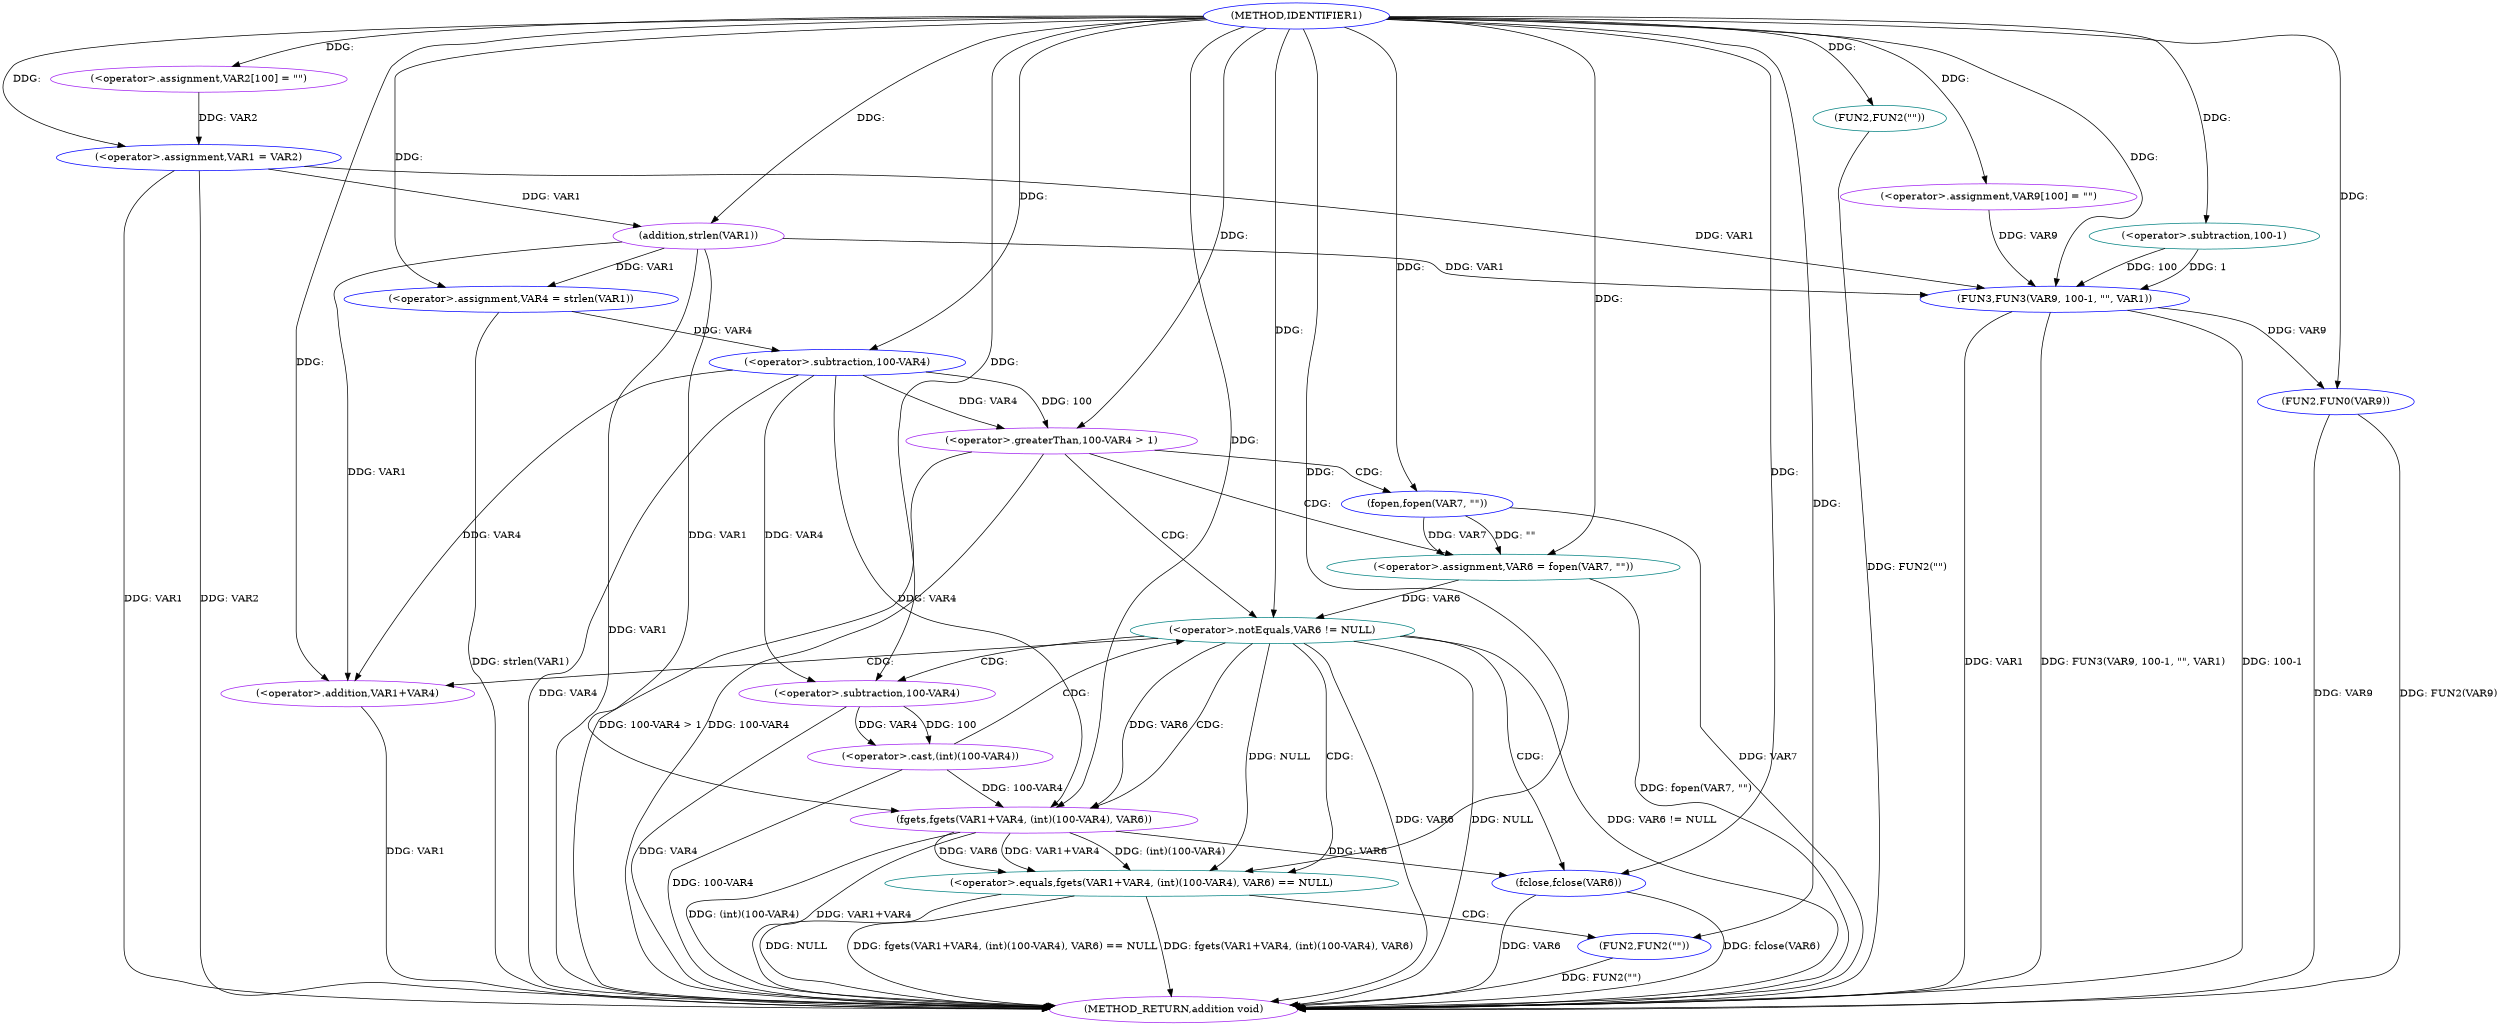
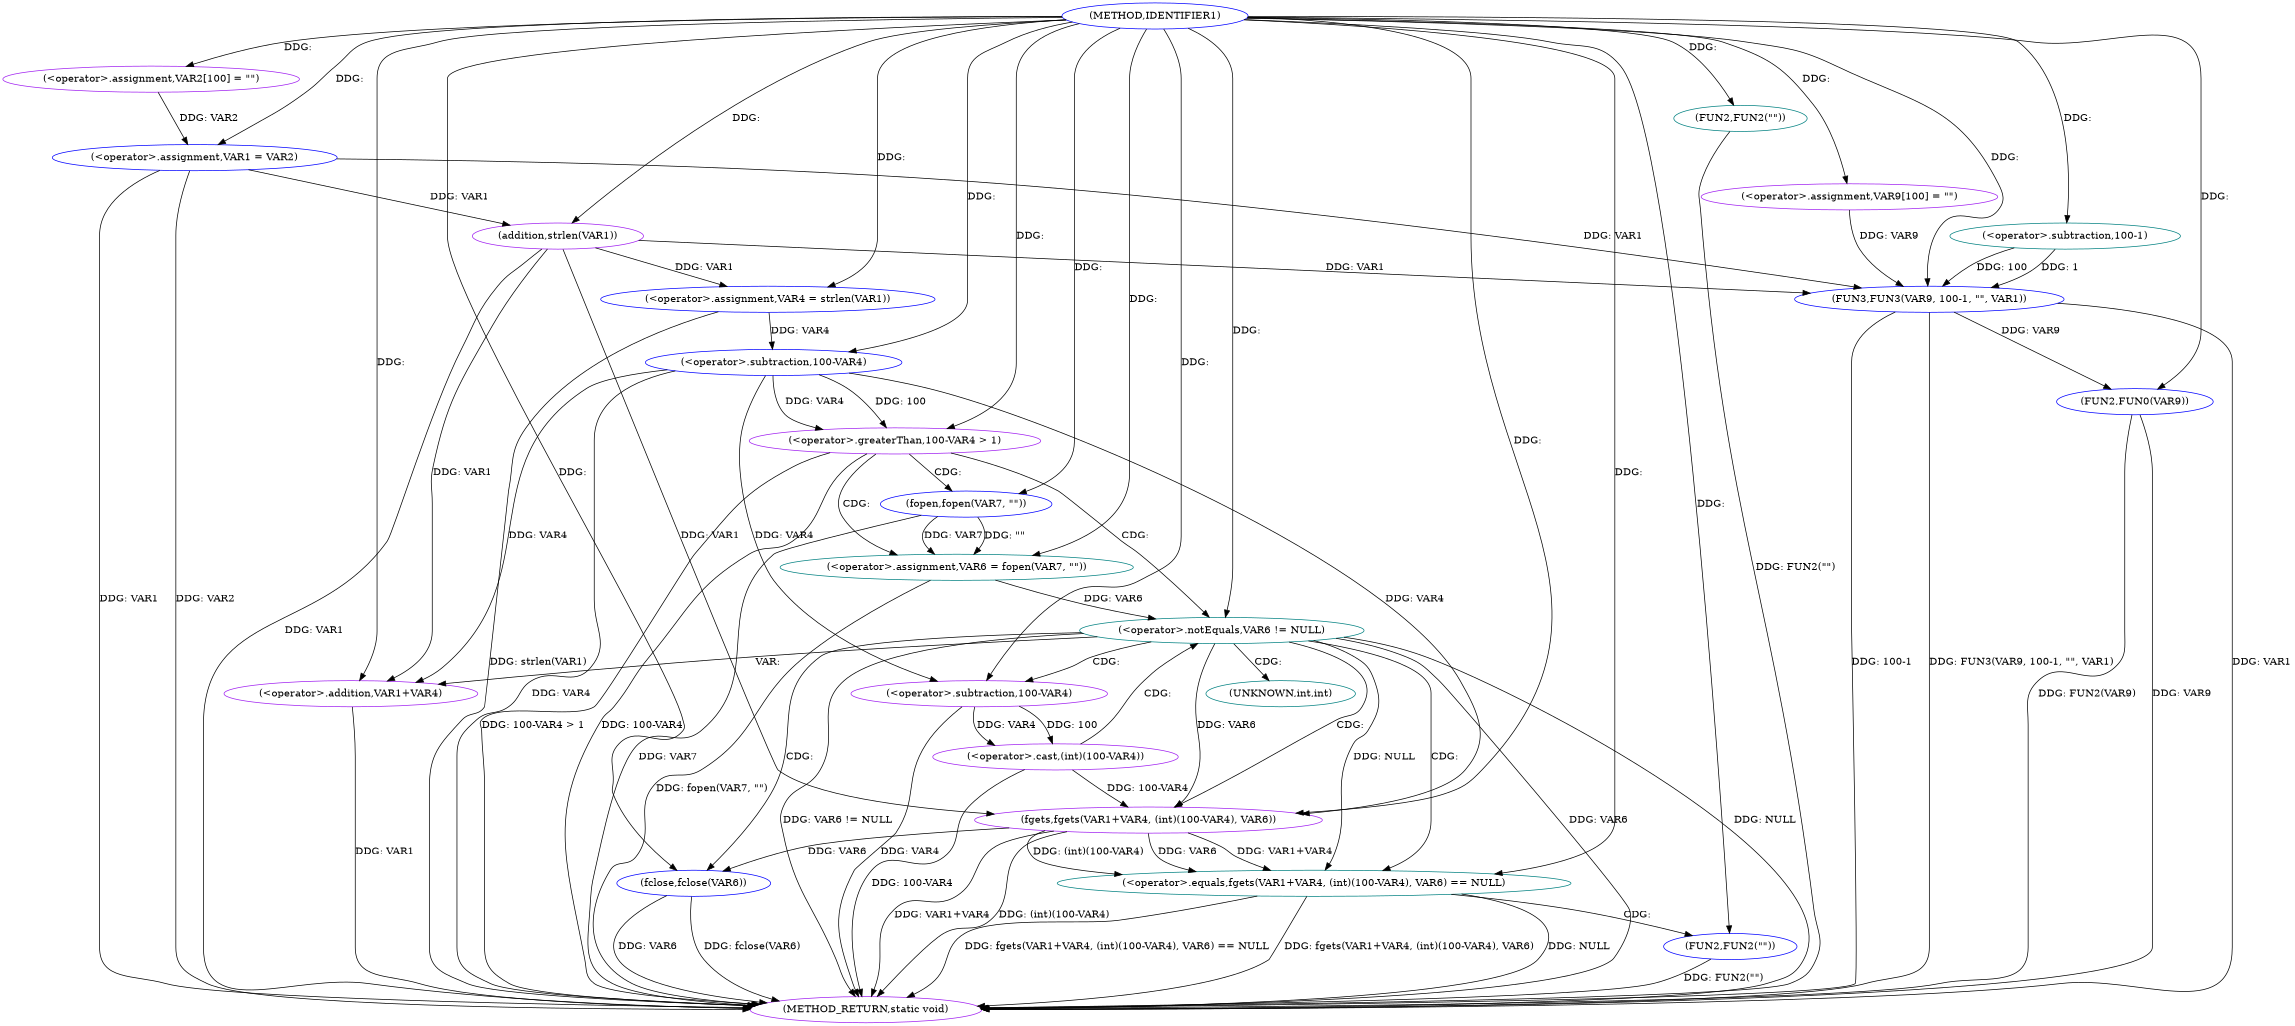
  digraph {
    node [color=blue]
    n1 [label="(METHOD,IDENTIFIER1)"]
    n2 [color=purple label="(<operator>.assignment,VAR2[100] = \"\")"]
    n3 [label="(<operator>.assignment,VAR1 = VAR2)"]
    n4 [label="(<operator>.assignment,VAR4 = strlen(VAR1))"]
    n5 [color=purple label="(addition,strlen(VAR1))"]
    n6 [color=purple label="(<operator>.greaterThan,100-VAR4 > 1)"]
    n7 [label="(<operator>.subtraction,100-VAR4)"]
    n8 [color=teal label="(<operator>.assignment,VAR6 = fopen(VAR7, \"\"))"]
    n9 [label="(fopen,fopen(VAR7, \"\"))"]
    n10 [color=teal label="(<operator>.notEquals,VAR6 != NULL)"]
    n11 [color=teal label="(<operator>.equals,fgets(VAR1+VAR4, (int)(100-VAR4), VAR6) == NULL)"]
    n12 [color=purple label="(fgets,fgets(VAR1+VAR4, (int)(100-VAR4), VAR6))"]
    n13 [color=purple label="(<operator>.addition,VAR1+VAR4)"]
    n14 [color=purple label="(<operator>.subtraction,100-VAR4)"]
    n15 [label="(FUN2,FUN2(\"\"))"]
    n16 [label="(fclose,fclose(VAR6))"]
    n17 [color=teal label="(FUN2,FUN2(\"\"))"]
    n18 [color=purple label="(<operator>.assignment,VAR9[100] = \"\")"]
    n19 [label="(FUN3,FUN3(VAR9, 100-1, \"\", VAR1))"]
    n20 [color=teal label="(<operator>.subtraction,100-1)"]
    n21 [label="(FUN2,FUN0(VAR9))"]
-   n22 [color=purple label="(METHOD_RETURN,addition void)"]
+   n22 [color=purple label="(METHOD_RETURN,static void)"]
+   n23 [color=teal label="(UNKNOWN,int,int)"]
    n24 [color=purple label="(<operator>.cast,(int)(100-VAR4))"]
    n1 -> n2 [label="DDG: "]
    n1 -> n3 [label="DDG: "]
    n1 -> n4 [label="DDG: "]
    n1 -> n5 [label="DDG: "]
    n1 -> n6 [label="DDG: "]
    n1 -> n7 [label="DDG: "]
    n1 -> n8 [label="DDG: "]
    n1 -> n9 [label="DDG: "]
    n1 -> n10 [label="DDG: "]
    n1 -> n11 [label="DDG: "]
    n1 -> n12 [label="DDG: "]
    n1 -> n13 [label="DDG: "]
    n1 -> n14 [label="DDG: "]
    n1 -> n15 [label="DDG: "]
    n1 -> n16 [label="DDG: "]
    n1 -> n17 [label="DDG: "]
    n1 -> n18 [label="DDG: "]
    n1 -> n19 [label="DDG: "]
    n1 -> n20 [label="DDG: "]
    n1 -> n21 [label="DDG: "]
    n2 -> n3 [label="DDG: VAR2"]
    n3 -> n5 [label="DDG: VAR1"]
    n3 -> n19 [label="DDG: VAR1"]
    n3 -> n22 [label="DDG: VAR1"]
    n3 -> n22 [label="DDG: VAR2"]
    n4 -> n7 [label="DDG: VAR4"]
    n4 -> n22 [label="DDG: strlen(VAR1)"]
    n5 -> n4 [label="DDG: VAR1"]
    n5 -> n12 [label="DDG: VAR1"]
    n5 -> n13 [label="DDG: VAR1"]
    n5 -> n19 [label="DDG: VAR1"]
    n5 -> n22 [label="DDG: VAR1"]
    n6 -> n8 [label="CDG: "]
    n6 -> n9 [label="CDG: "]
    n6 -> n10 [label="CDG: "]
    n6 -> n22 [label="DDG: 100-VAR4 > 1"]
    n6 -> n22 [label="DDG: 100-VAR4"]
    n7 -> n6 [label="DDG: 100"]
    n7 -> n6 [label="DDG: VAR4"]
    n7 -> n12 [label="DDG: VAR4"]
    n7 -> n13 [label="DDG: VAR4"]
    n7 -> n14 [label="DDG: VAR4"]
    n7 -> n22 [label="DDG: VAR4"]
    n8 -> n10 [label="DDG: VAR6"]
    n8 -> n22 [label="DDG: fopen(VAR7, \"\")"]
    n9 -> n8 [label="DDG: VAR7"]
    n9 -> n8 [label="DDG: \"\""]
    n9 -> n22 [label="DDG: VAR7"]
    n10 -> n11 [label="DDG: NULL"]
    n10 -> n11 [label="CDG: "]
    n10 -> n12 [label="DDG: VAR6"]
    n10 -> n12 [label="CDG: "]
-   n10 -> n13 [label="CDG: "]
+   n10 -> n13 [label="VAR: "]
    n10 -> n14 [label="CDG: "]
    n10 -> n16 [label="CDG: "]
    n10 -> n22 [label="DDG: VAR6 != NULL"]
    n10 -> n22 [label="DDG: VAR6"]
    n10 -> n22 [label="DDG: NULL"]
+   n10 -> n23 [label="CDG: "]
    n11 -> n15 [label="CDG: "]
    n11 -> n22 [label="DDG: NULL"]
    n11 -> n22 [label="DDG: fgets(VAR1+VAR4, (int)(100-VAR4), VAR6) == NULL"]
    n11 -> n22 [label="DDG: fgets(VAR1+VAR4, (int)(100-VAR4), VAR6)"]
    n12 -> n11 [label="DDG: VAR1+VAR4"]
    n12 -> n11 [label="DDG: (int)(100-VAR4)"]
    n12 -> n11 [label="DDG: VAR6"]
    n12 -> n16 [label="DDG: VAR6"]
    n12 -> n22 [label="DDG: VAR1+VAR4"]
    n12 -> n22 [label="DDG: (int)(100-VAR4)"]
    n13 -> n22 [label="DDG: VAR1"]
    n14 -> n22 [label="DDG: VAR4"]
    n14 -> n24 [label="DDG: 100"]
    n14 -> n24 [label="DDG: VAR4"]
    n15 -> n22 [label="DDG: FUN2(\"\")"]
    n16 -> n22 [label="DDG: VAR6"]
    n16 -> n22 [label="DDG: fclose(VAR6)"]
    n17 -> n22 [label="DDG: FUN2(\"\")"]
    n18 -> n19 [label="DDG: VAR9"]
    n19 -> n21 [label="DDG: VAR9"]
    n19 -> n22 [label="DDG: 100-1"]
    n19 -> n22 [label="DDG: FUN3(VAR9, 100-1, \"\", VAR1)"]
    n19 -> n22 [label="DDG: VAR1"]
    n20 -> n19 [label="DDG: 100"]
    n20 -> n19 [label="DDG: 1"]
    n21 -> n22 [label="DDG: FUN2(VAR9)"]
    n21 -> n22 [label="DDG: VAR9"]
    n24 -> n10 [label="CDG: "]
    n24 -> n12 [label="DDG: 100-VAR4"]
    n24 -> n22 [label="DDG: 100-VAR4"]
  }
